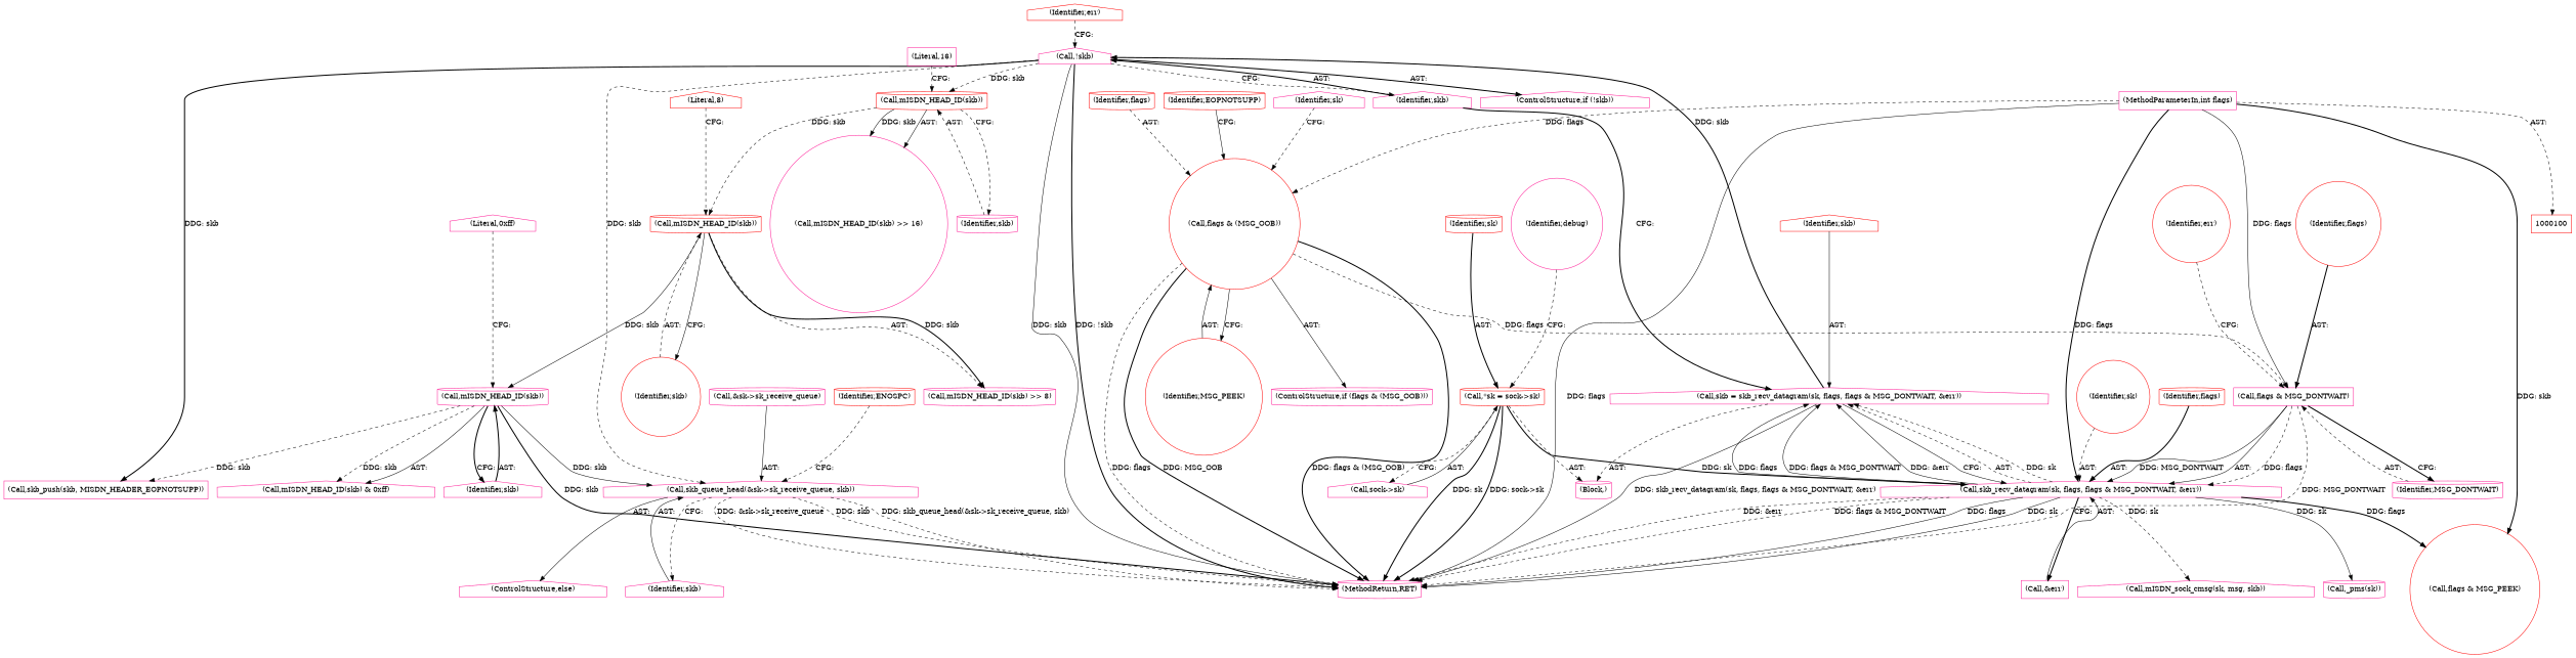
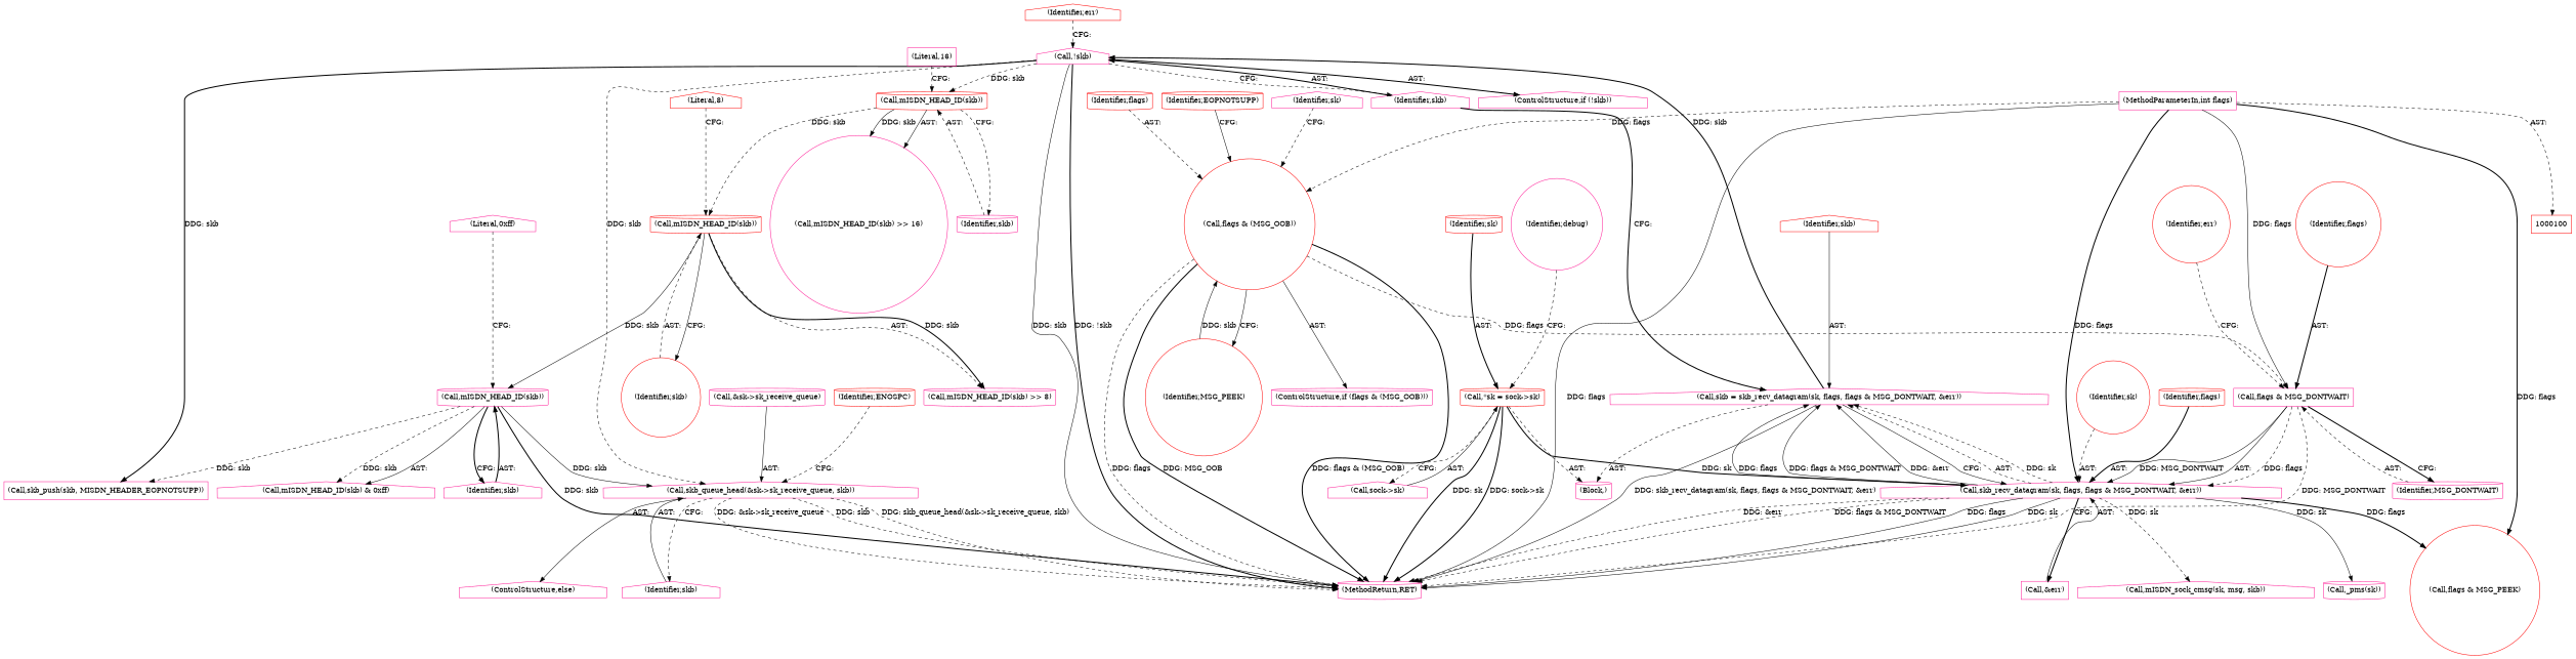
  digraph {
    node [color=deeppink shape=house]
    edge [style=dashed]
    n1 [label="(Call,skb_queue_head(&sk->sk_receive_queue, skb))"]
    n2 [label="(MethodReturn,RET)" shape=cylinder]
    n3 [label="(Identifier,skb)"]
    n4 [label="(ControlStructure,else)"]
    n5 [label="(Call,mISDN_HEAD_ID(skb))" shape=cylinder]
    n6 [label="(Call,mISDN_HEAD_ID(skb) & 0xff)"]
    n7 [label="(Call,skb_push(skb, MISDN_HEADER_EOPNOTSUPP))" shape=box]
    n8 [label="(Identifier,skb)"]
    n9 [color=red label="(Call,mISDN_HEAD_ID(skb))" shape=cylinder]
    n10 [color=red label="(Identifier,skb)" shape=circle]
    n11 [label="(Call,mISDN_HEAD_ID(skb) >> 8)" shape=cylinder]
    n12 [color=red label="(Call,mISDN_HEAD_ID(skb))" shape=cylinder]
    n13 [label="(Call,mISDN_HEAD_ID(skb) >> 16)" shape=circle]
    n14 [label="(Identifier,skb)" shape=cylinder]
    n15 [label="(Call,!skb)"]
    n16 [label="(Identifier,skb)"]
    n17 [label="(ControlStructure,if (!skb))"]
    n18 [label="(Call,skb = skb_recv_datagram(sk, flags, flags & MSG_DONTWAIT, &err))"]
    n19 [label="(Call,skb_recv_datagram(sk, flags, flags & MSG_DONTWAIT, &err))"]
    n20 [label="(Block,)" shape=cylinder]
    n21 [color=red label="(Call,flags & MSG_PEEK)" shape=circle]
    n22 [label="(Call,_pms(sk))" shape=cylinder]
    n23 [label="(Call,&err)" shape=box]
    n24 [label="(Call,mISDN_sock_cmsg(sk, msg, skb))"]
    n25 [color=red label="(Call,*sk = sock->sk)" shape=cylinder]
    n26 [label="(Call,sock->sk)"]
    n27 [label="(Call,flags & MSG_DONTWAIT)" shape=box]
    n28 [label="(Identifier,MSG_DONTWAIT)" shape=cylinder]
    n29 [color=red label="(Call,flags & (MSG_OOB))" shape=circle]
    n30 [color=red label="(Identifier,MSG_PEEK)" shape=circle]
    n31 [label="(ControlStructure,if (flags & (MSG_OOB)))" shape=cylinder]
    n32 [label="(MethodParameterIn,int flags)" shape=box]
    1000100 [color=red shape=box]
    n34 [label="(Identifier,debug)" shape=circle]
    n35 [label="(Call,&sk->sk_receive_queue)" shape=cylinder]
    n36 [label="(Literal,0xff)"]
    n37 [label="(Identifier,sk)"]
    n38 [color=red label="(Identifier,sk)" shape=cylinder]
    n39 [color=red label="(Identifier,flags)" shape=cylinder]
    n40 [color=red label="(Identifier,skb)"]
    n41 [color=red label="(Identifier,sk)" shape=circle]
    n42 [color=red label="(Identifier,flags)" shape=cylinder]
    n43 [label="(Literal,16)" shape=box]
    n44 [color=red label="(Identifier,EOPNOTSUPP)" shape=cylinder]
    n45 [color=red label="(Literal,8)"]
    n46 [color=red label="(Identifier,err)" shape=circle]
    n47 [color=red label="(Identifier,flags)" shape=circle]
    n48 [color=red label="(Identifier,ENOSPC)" shape=cylinder]
    n49 [color=red label="(Identifier,err)"]
    n1 -> n2 [label="DDG: &sk->sk_receive_queue"]
    n1 -> n2 [label="DDG: skb"]
    n1 -> n2 [label="DDG: skb_queue_head(&sk->sk_receive_queue, skb)"]
    n1 -> n3 [label="CFG: "]
    n1 -> n4 [label="AST: " style=solid]
    n3 -> n1 [label="AST: " style=solid]
    n5 -> n1 [label="DDG: skb" style=solid]
    n5 -> n2 [label="DDG: skb" style=bold]
    n5 -> n6 [label="AST: " style=solid]
    n5 -> n6 [label="DDG: skb"]
    n5 -> n7 [label="DDG: skb"]
    n5 -> n8 [label="CFG: " style=bold]
    n8 -> n5 [label="AST: " style=bold]
    n9 -> n5 [label="DDG: skb" style=solid]
    n9 -> n10 [label="CFG: " style=solid]
    n9 -> n11 [label="AST: "]
    n9 -> n11 [label="DDG: skb" style=bold]
    n10 -> n9 [label="AST: "]
    n12 -> n9 [label="DDG: skb"]
    n12 -> n13 [label="AST: " style=solid]
    n12 -> n13 [label="DDG: skb" style=solid]
    n12 -> n14 [label="CFG: "]
    n14 -> n12 [label="AST: "]
    n15 -> n1 [label="DDG: skb"]
    n15 -> n2 [label="DDG: skb" style=solid]
    n15 -> n2 [label="DDG: !skb" style=bold]
    n15 -> n7 [label="DDG: skb" style=bold]
    n15 -> n12 [label="DDG: skb"]
    n15 -> n16 [label="CFG: "]
    n15 -> n17 [label="AST: " style=bold]
    n16 -> n15 [label="AST: " style=bold]
    n16 -> n18 [label="CFG: " style=bold]
    n18 -> n2 [label="DDG: skb_recv_datagram(sk, flags, flags & MSG_DONTWAIT, &err)" style=solid]
    n18 -> n15 [label="DDG: skb" style=bold]
    n18 -> n19 [label="CFG: " style=solid]
    n18 -> n20 [label="AST: "]
    n19 -> n2 [label="DDG: flags & MSG_DONTWAIT"]
    n19 -> n2 [label="DDG: flags" style=solid]
    n19 -> n2 [label="DDG: sk" style=solid]
    n19 -> n2 [label="DDG: &err"]
    n19 -> n18 [label="AST: "]
    n19 -> n18 [label="DDG: sk"]
    n19 -> n18 [label="DDG: flags" style=solid]
    n19 -> n18 [label="DDG: flags & MSG_DONTWAIT" style=solid]
    n19 -> n18 [label="DDG: &err" style=solid]
    n19 -> n21 [label="DDG: flags" style=bold]
    n19 -> n22 [label="DDG: sk" style=solid]
    n19 -> n23 [label="CFG: " style=bold]
    n19 -> n24 [label="DDG: sk"]
    n23 -> n19 [label="AST: " style=solid]
    n25 -> n2 [label="DDG: sk" style=bold]
    n25 -> n2 [label="DDG: sock->sk" style=bold]
    n25 -> n19 [label="DDG: sk" style=bold]
    n25 -> n20 [label="AST: "]
    n25 -> n26 [label="CFG: "]
    n26 -> n25 [label="AST: " style=solid]
    n27 -> n2 [label="DDG: MSG_DONTWAIT"]
    n27 -> n19 [label="AST: " style=solid]
    n27 -> n19 [label="DDG: flags"]
    n27 -> n19 [label="DDG: MSG_DONTWAIT" style=solid]
    n27 -> n28 [label="CFG: " style=bold]
    n28 -> n27 [label="AST: "]
    n29 -> n2 [label="DDG: MSG_OOB" style=bold]
    n29 -> n2 [label="DDG: flags & (MSG_OOB)" style=bold]
    n29 -> n2 [label="DDG: flags"]
    n29 -> n27 [label="DDG: flags"]
    n29 -> n30 [label="CFG: " style=solid]
    n29 -> n31 [label="AST: " style=solid]
-   n30 -> n29 [label="AST: " style=solid]
+   n30 -> n29 [label="DDG: skb" style=solid]
    n32 -> n2 [label="DDG: flags" style=solid]
    n32 -> n19 [label="DDG: flags" style=bold]
-   n32 -> n21 [label="DDG: skb" style=bold]
+   n32 -> n21 [label="DDG: flags" style=bold]
    n32 -> n27 [label="DDG: flags" style=solid]
    n32 -> n29 [label="DDG: flags"]
    n32 -> 1000100 [label="AST: "]
    n34 -> n25 [label="CFG: "]
    n35 -> n1 [label="AST: " style=solid]
    n36 -> n5 [label="CFG: "]
    n37 -> n29 [label="CFG: "]
    n38 -> n25 [label="AST: " style=bold]
    n39 -> n29 [label="AST: "]
    n40 -> n18 [label="AST: " style=solid]
    n41 -> n19 [label="AST: "]
    n42 -> n19 [label="AST: " style=bold]
    n43 -> n12 [label="CFG: "]
    n44 -> n29 [label="CFG: " style=solid]
    n45 -> n9 [label="CFG: "]
    n46 -> n27 [label="CFG: "]
    n47 -> n27 [label="AST: " style=bold]
    n48 -> n1 [label="CFG: "]
    n49 -> n15 [label="CFG: "]
  }
